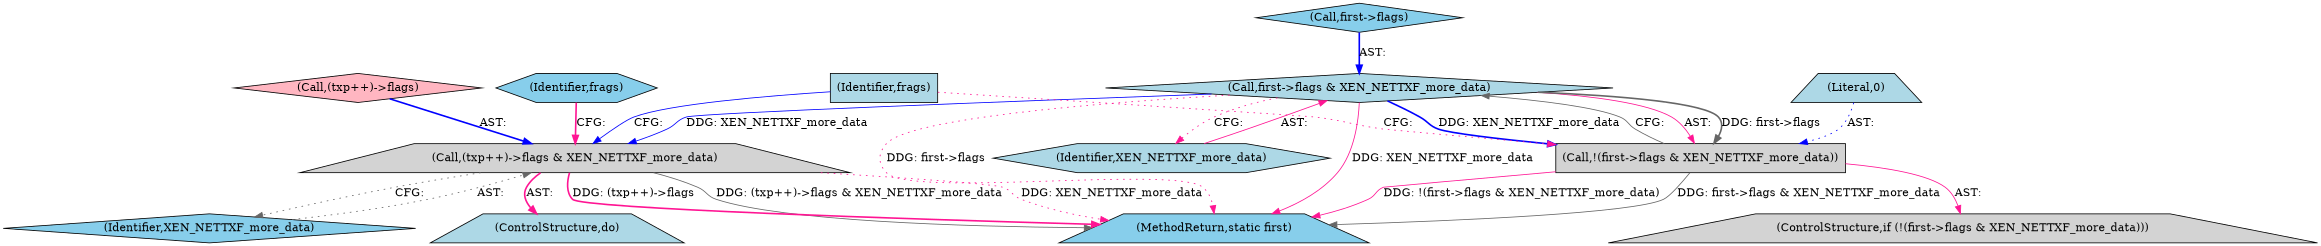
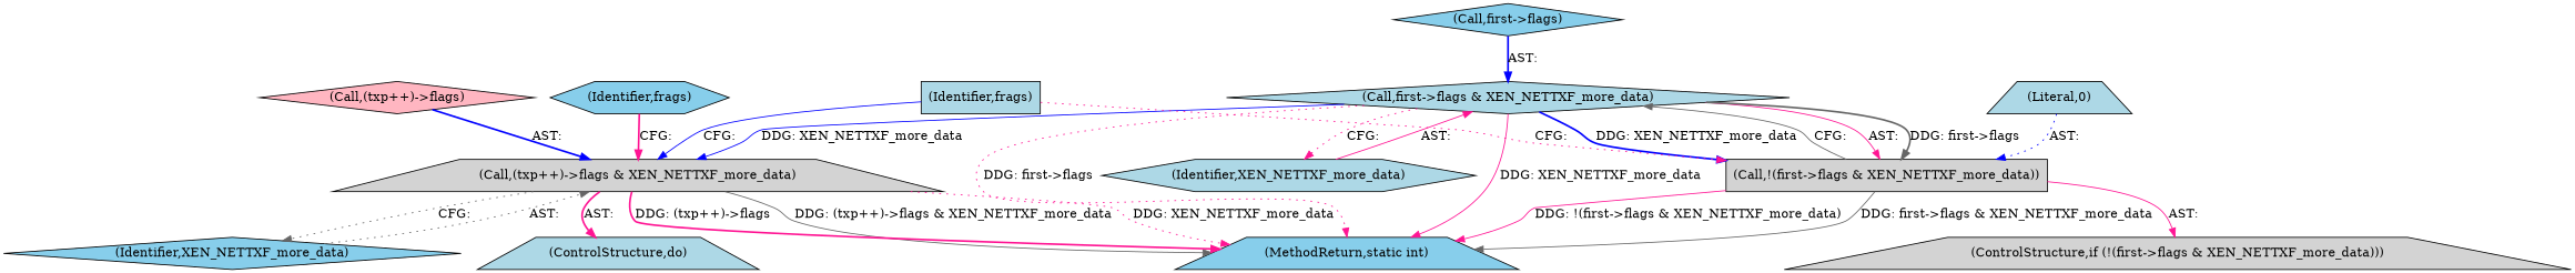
  digraph {
    node [fillcolor=lightblue shape=trapezium style=filled]
    edge [color=deeppink style=solid]
    n1 [label="(Call,first->flags & XEN_NETTXF_more_data)" shape=diamond]
    n2 [fillcolor=lightgrey label="(Call,!(first->flags & XEN_NETTXF_more_data))" shape=box]
    n3 [fillcolor=lightgrey label="(Call,(txp++)->flags & XEN_NETTXF_more_data)"]
    n4 [label="(Identifier,XEN_NETTXF_more_data)" shape=hexagon]
-   n5 [fillcolor=skyblue label="(MethodReturn,static first)"]
+   n5 [fillcolor=skyblue label="(MethodReturn,static int)"]
    n6 [fillcolor=lightgrey label="(ControlStructure,if (!(first->flags & XEN_NETTXF_more_data)))"]
    n7 [fillcolor=skyblue label="(Identifier,XEN_NETTXF_more_data)" shape=diamond]
    n8 [label="(ControlStructure,do)"]
    n9 [label="(Literal,0)"]
    n10 [label="(Identifier,frags)" shape=box]
    n11 [fillcolor=skyblue label="(Call,first->flags)" shape=diamond]
    n12 [fillcolor=lightpink label="(Call,(txp++)->flags)" shape=diamond]
    n13 [fillcolor=skyblue label="(Identifier,frags)" shape=hexagon]
    n1 -> n2 [label="AST: "]
    n1 -> n2 [color=gray40 label="DDG: first->flags" style=bold]
    n1 -> n2 [color=blue label="DDG: XEN_NETTXF_more_data" style=bold]
    n1 -> n3 [color=blue label="DDG: XEN_NETTXF_more_data"]
    n1 -> n4 [label="CFG: " style=dotted]
    n1 -> n5 [label="DDG: first->flags" style=dotted]
    n1 -> n5 [label="DDG: XEN_NETTXF_more_data"]
    n2 -> n1 [color=gray40 label="CFG: "]
    n2 -> n5 [color=gray40 label="DDG: first->flags & XEN_NETTXF_more_data"]
    n2 -> n5 [label="DDG: !(first->flags & XEN_NETTXF_more_data)"]
    n2 -> n6 [label="AST: "]
    n3 -> n5 [color=gray40 label="DDG: (txp++)->flags & XEN_NETTXF_more_data"]
    n3 -> n5 [label="DDG: XEN_NETTXF_more_data" style=dotted]
    n3 -> n5 [label="DDG: (txp++)->flags" style=bold]
    n3 -> n7 [color=gray40 label="CFG: " style=dotted]
    n3 -> n8 [label="AST: " style=bold]
    n4 -> n1 [label="AST: "]
    n7 -> n3 [color=gray40 label="AST: " style=dotted]
    n9 -> n2 [color=blue label="AST: " style=dotted]
    n10 -> n2 [label="CFG: " style=dotted]
    n10 -> n3 [color=blue label="CFG: "]
    n11 -> n1 [color=blue label="AST: " style=bold]
    n12 -> n3 [color=blue label="AST: " style=bold]
    n13 -> n3 [label="CFG: " style=bold]
  }
